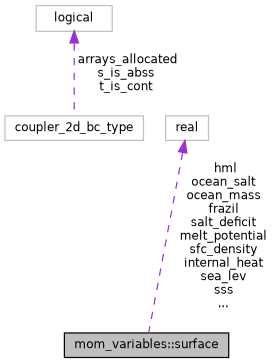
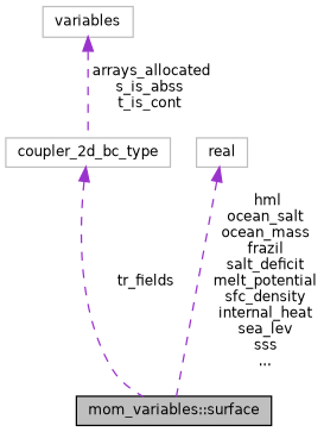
  digraph {
    node [color=grey75 fillcolor=white fontname=Helvetica fontsize=10 shape=record style=filled]
    edge [color=darkorchid3 dir=back fontname=Helvetica fontsize=10 labelfontname=Helvetica labelfontsize=10 style=dashed]
    n1 [color=black fillcolor=grey75 fontcolor=black height=0.2 label="mom_variables::surface" width=0.4]
-   n2 [height=0.2 label=logical width=0.4]
+   n2 [height=0.2 label=variables width=0.4]
    n3 [height=0.2 label=coupler_2d_bc_type width=0.4]
    n4 [height=0.2 label=real width=0.4]
    n2 -> n3 [label=" arrays_allocated\ns_is_abss\nt_is_cont"]
+   n3 -> n1 [label=" tr_fields"]
    n4 -> n1 [label=" hml\nocean_salt\nocean_mass\nfrazil\nsalt_deficit\nmelt_potential\nsfc_density\ninternal_heat\nsea_lev\nsss\n..."]
  }
